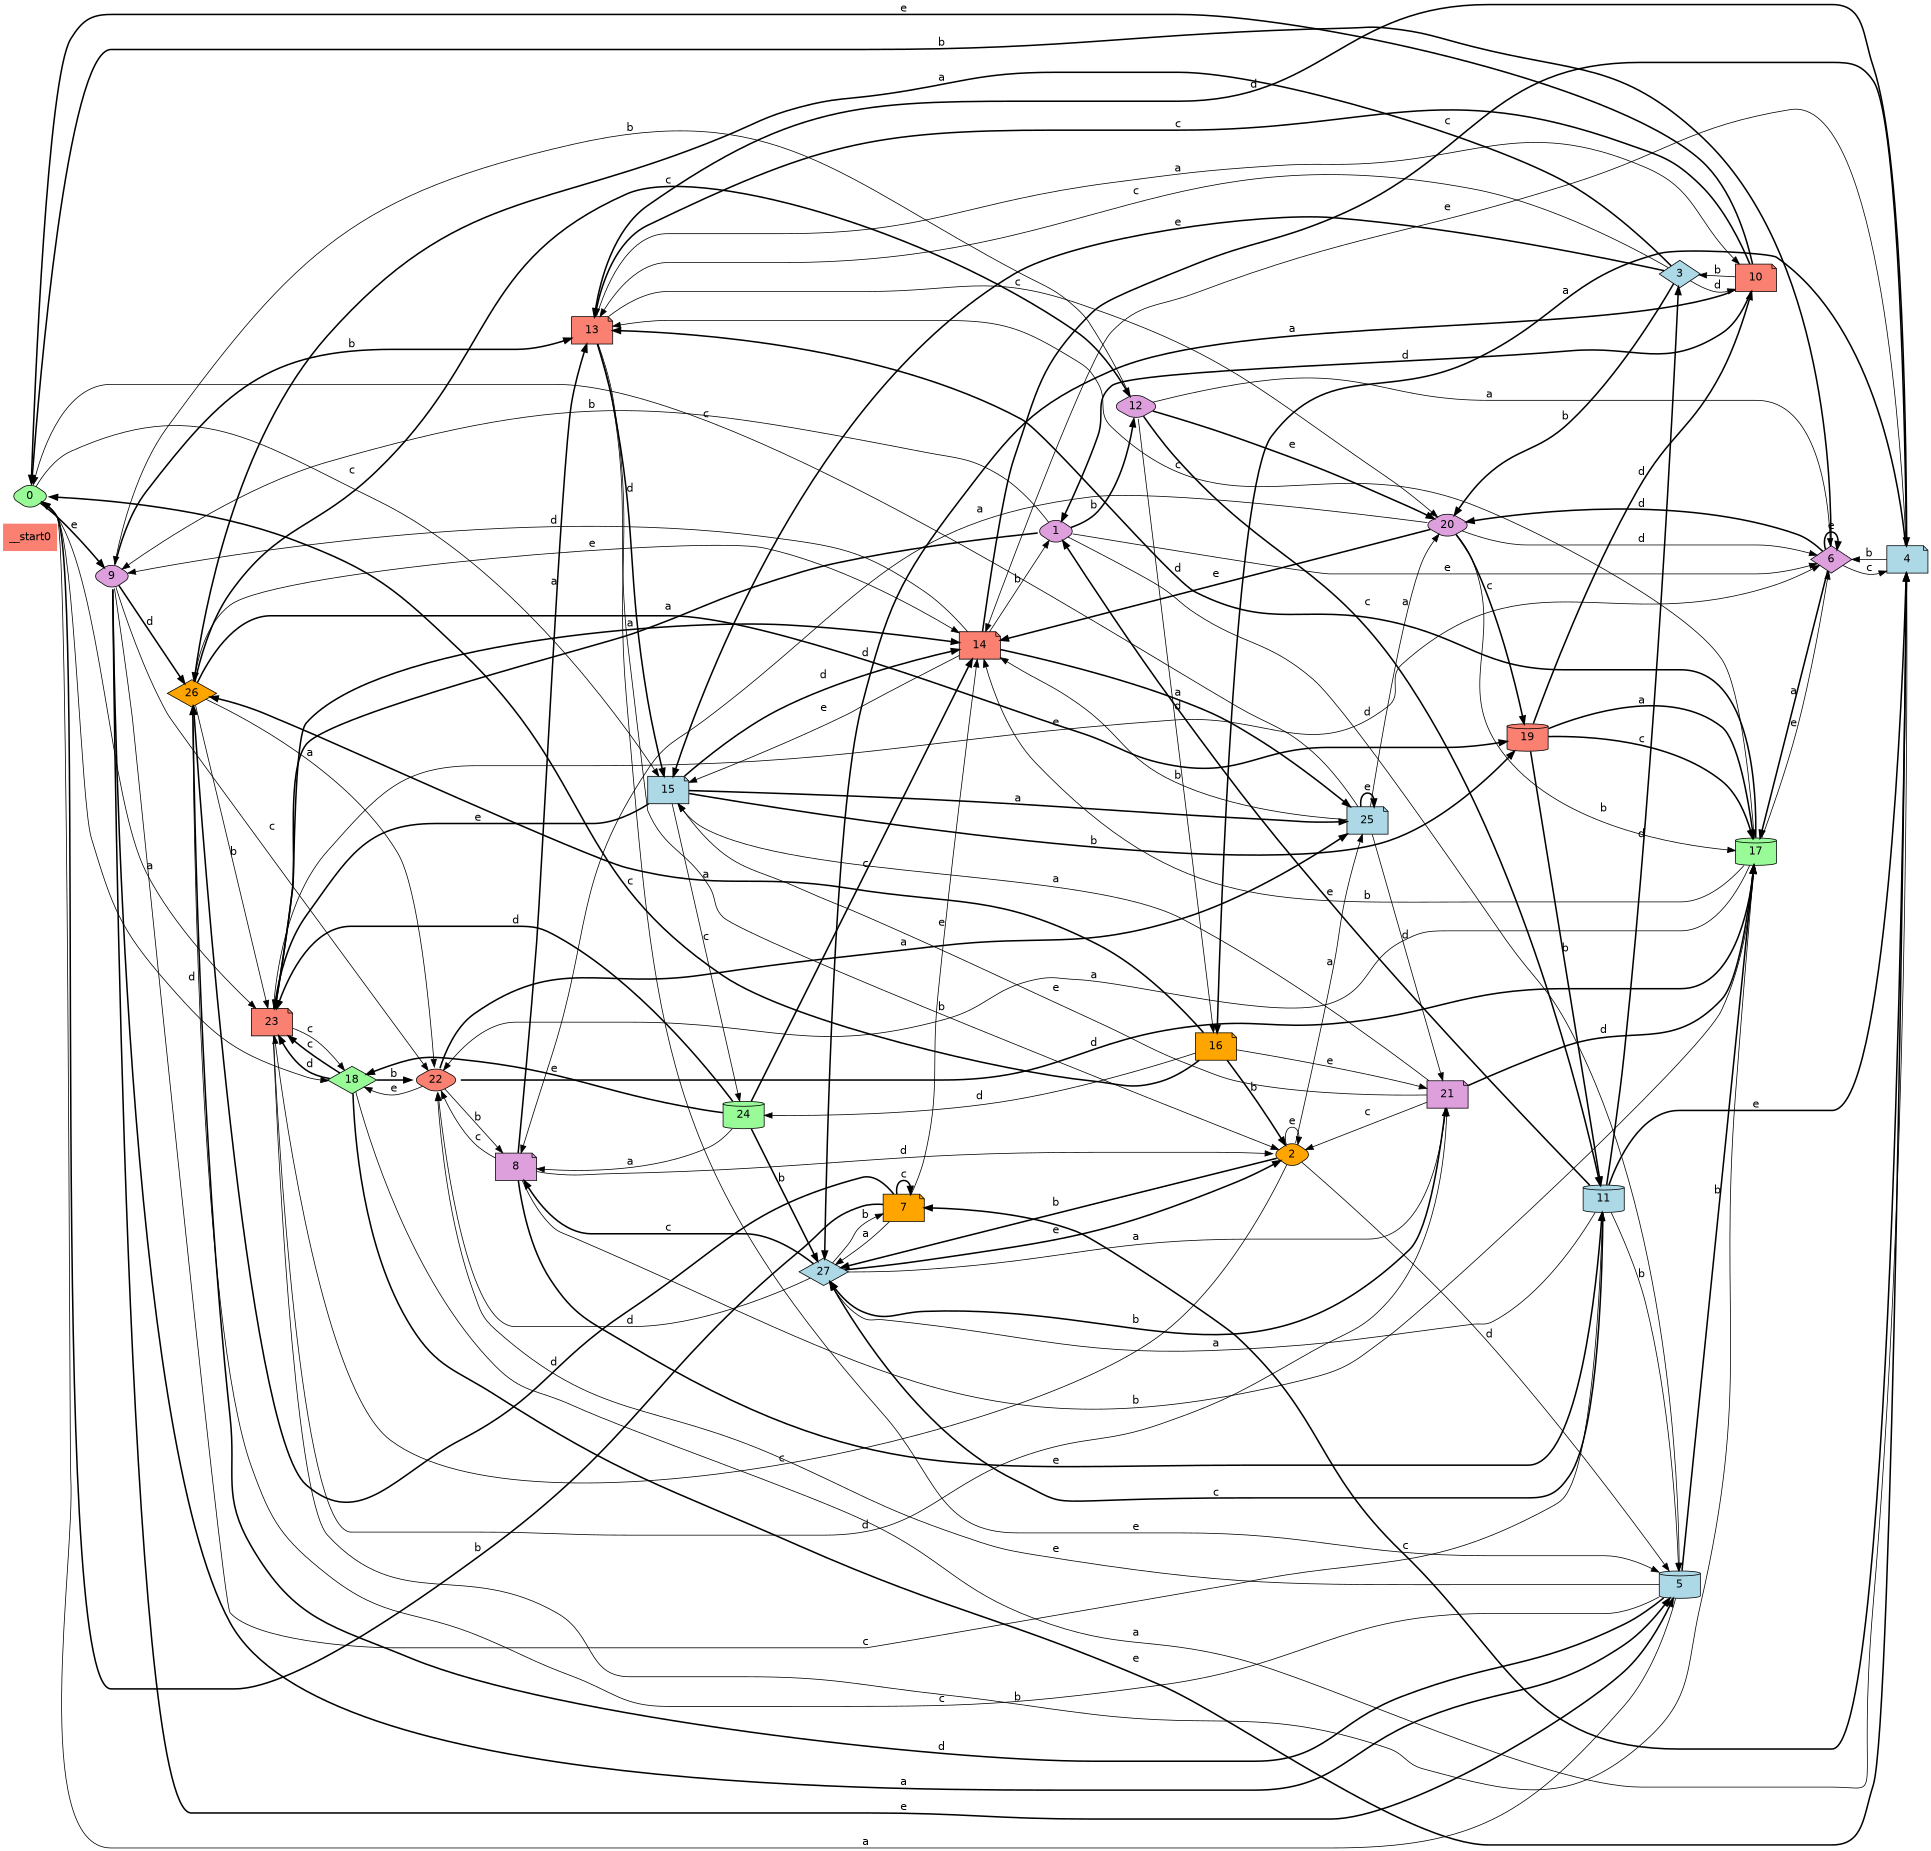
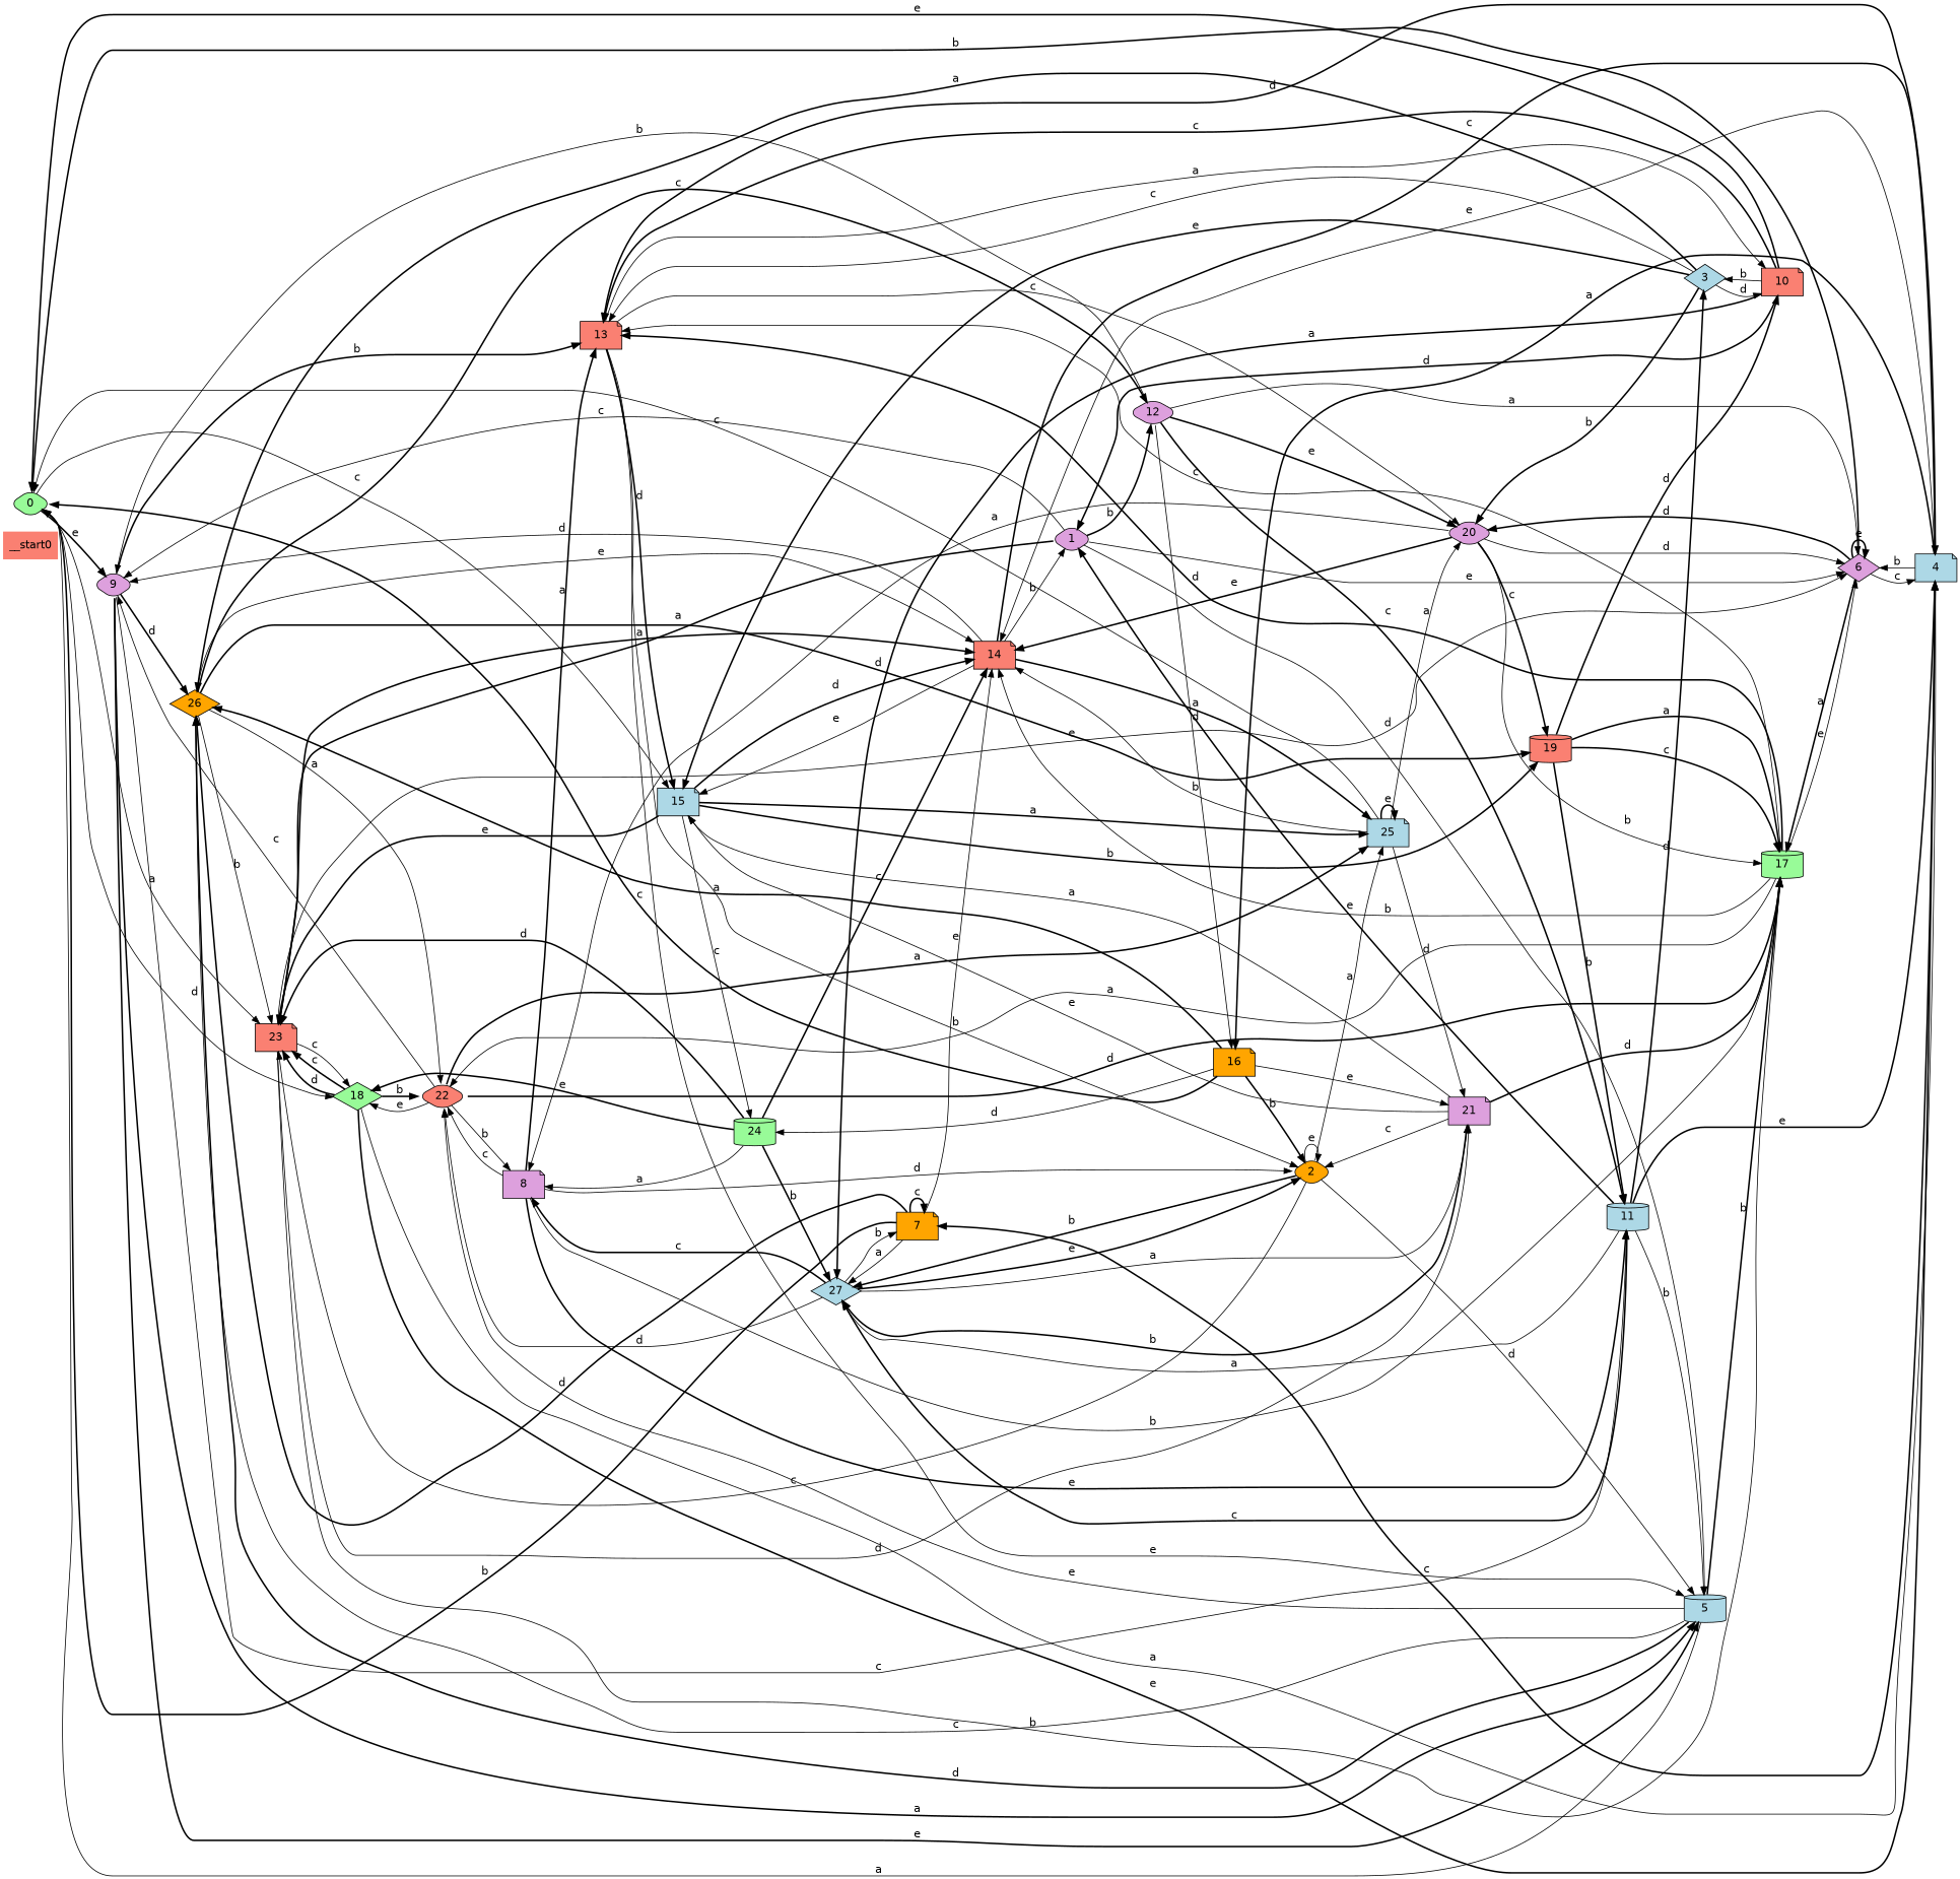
  digraph {
    fontname="DejaVu Sans"
    rankdir=LR
    node [fillcolor=salmon fontname="DejaVu Sans" shape=diamond style="rounded,filled" color=black]
    edge [fontname="DejaVu Sans" style=bold]
    __start0 [shape=none style=filled color=""]
    n2 [fillcolor=palegreen label=0]
    n3 [fillcolor=plum label=9]
    n4 [fillcolor=lightblue label=15 shape=note]
    n5 [fillcolor=palegreen label=18 style=filled]
    n6 [label=23 shape=note]
    n7 [fillcolor=orange label=26 style=filled]
    n8 [fillcolor=lightblue label=5 shape=cylinder style=filled]
    n9 [label=13 shape=note style=filled]
    n10 [fillcolor=lightblue label=11 shape=cylinder style=filled]
    n11 [fillcolor=lightblue label=25 shape=note style=filled]
    n12 [label=14 shape=note]
    n13 [label=19 shape=cylinder]
    n14 [fillcolor=palegreen label=24 shape=cylinder]
    n15 [fillcolor=lightblue label=4 shape=note]
    n16 [label=22]
    n17 [fillcolor=plum label=6 style=filled]
    n18 [fillcolor=palegreen label=17 shape=cylinder style=filled]
    n19 [fillcolor=plum label=21 shape=note]
    n20 [fillcolor=plum label=12]
    n21 [fillcolor=plum label=1]
    n22 [fillcolor=plum label=20]
    n23 [fillcolor=orange label=16 shape=note]
    n24 [fillcolor=orange label=2]
    n25 [fillcolor=lightblue label=27 style=filled]
    n26 [fillcolor=orange label=7 shape=note style=filled]
    n27 [fillcolor=plum label=8 shape=note]
    n28 [fillcolor=lightblue label=3 style=filled]
    n29 [label=10 shape=note]
    n2 -> n3 [label=e]
    n2 -> n4 [label=c style=solid]
    n2 -> n5 [label=d style=solid]
    n2 -> n6 [label=a style=solid]
    n3 -> n7 [label=d]
    n3 -> n8 [label=a]
    n3 -> n8 [label=e]
    n3 -> n9 [label=b]
    n3 -> n10 [label=c style=solid]
    n4 -> n6 [label=e]
    n4 -> n11 [label=a]
    n4 -> n12 [label=d]
    n4 -> n13 [label=b]
    n4 -> n14 [label=c style=solid]
    n5 -> n6 [label=c]
    n5 -> n6 [label=d]
    n5 -> n15 [label=a style=solid]
    n5 -> n15 [label=e]
    n5 -> n16 [label=b]
    n6 -> n5 [label=c style=solid]
    n6 -> n12 [label=a]
    n6 -> n17 [label=e style=solid]
    n6 -> n18 [label=b style=solid]
    n6 -> n19 [label=d style=solid]
    n7 -> n6 [label=b style=solid]
    n7 -> n12 [label=e style=solid]
    n7 -> n13 [label=d]
    n7 -> n16 [label=a style=solid]
    n7 -> n20 [label=c]
    n8 -> n2 [label=a style=solid]
    n8 -> n7 [label=c style=solid]
    n8 -> n7 [label=d]
    n8 -> n16 [label=e style=solid]
    n8 -> n18 [label=b]
    n9 -> n4 [label=d]
    n9 -> n8 [label=e style=solid]
    n9 -> n22 [label=c style=solid]
    n9 -> n24 [label=b style=solid]
    n9 -> n29 [label=a style=solid]
    n10 -> n8 [label=b style=solid]
    n10 -> n15 [label=e]
    n10 -> n21 [label=e]
    n10 -> n25 [label=a style=solid]
    n10 -> n25 [label=c]
    n10 -> n28 [label=d]
    n11 -> n2 [label=c style=solid]
    n11 -> n11 [label=e]
    n11 -> n12 [label=b style=solid]
    n11 -> n19 [label=d style=solid]
    n11 -> n22 [label=a style=solid]
    n12 -> n3 [label=d style=solid]
    n12 -> n4 [label=e style=solid]
    n12 -> n11 [label=a]
    n12 -> n15 [label=c]
    n12 -> n21 [label=b style=solid]
    n13 -> n10 [label=b]
    n13 -> n18 [label=a]
    n13 -> n18 [label=c]
    n13 -> n29 [label=d]
    n14 -> n5 [label=e]
    n14 -> n6 [label=d]
    n14 -> n12 [label=c]
    n14 -> n25 [label=b]
    n14 -> n27 [label=a style=solid]
    n15 -> n9 [label=d]
    n15 -> n12 [label=e style=solid]
    n15 -> n17 [label=b style=solid]
    n15 -> n23 [label=a]
    n15 -> n26 [label=c]
-   n3 -> n16 [label=c style=solid]
+   n16 -> n3 [label=c style=solid]
    n16 -> n5 [label=e style=solid]
    n16 -> n11 [label=a]
    n16 -> n18 [label=d]
    n16 -> n27 [label=b style=solid]
    n17 -> n2 [label=b]
    n17 -> n15 [label=c style=solid]
    n17 -> n17 [label=e]
    n17 -> n18 [label=a]
    n17 -> n22 [label=d]
    n18 -> n9 [label=c style=solid]
    n18 -> n9 [label=d]
    n18 -> n12 [label=b style=solid]
    n18 -> n16 [label=a style=solid]
    n18 -> n17 [label=e style=solid]
    n19 -> n4 [label=a style=solid]
    n19 -> n4 [label=e style=solid]
    n19 -> n18 [label=d]
    n19 -> n24 [label=c style=solid]
    n19 -> n25 [label=b]
    n20 -> n3 [label=b style=solid]
    n20 -> n10 [label=c]
    n20 -> n17 [label=a style=solid]
    n20 -> n22 [label=e]
    n20 -> n23 [label=d style=solid]
-   n21 -> n3 [label=b style=solid]
+   n21 -> n3 [label=c style=solid]
    n21 -> n6 [label=a]
    n21 -> n8 [label=d style=solid]
    n21 -> n17 [label=e style=solid]
    n21 -> n20 [label=b]
    n22 -> n12 [label=e]
    n22 -> n13 [label=c]
    n22 -> n17 [label=d style=solid]
    n22 -> n18 [label=b style=solid]
    n22 -> n27 [label=a style=solid]
    n23 -> n2 [label=c]
    n23 -> n7 [label=a]
    n23 -> n14 [label=d style=solid]
    n23 -> n19 [label=e style=solid]
    n23 -> n24 [label=b]
    n24 -> n6 [label=c style=solid]
    n24 -> n8 [label=d style=solid]
    n24 -> n11 [label=a style=solid]
    n24 -> n24 [label=e style=solid]
    n24 -> n25 [label=b]
    n25 -> n16 [label=d style=solid]
    n25 -> n19 [label=a style=solid]
    n25 -> n24 [label=e]
    n25 -> n26 [label=b style=solid]
    n25 -> n27 [label=c]
    n26 -> n2 [label=b]
    n26 -> n7 [label=d]
    n26 -> n12 [label=e style=solid]
    n26 -> n25 [label=a style=solid]
    n26 -> n26 [label=c]
    n27 -> n9 [label=a]
    n27 -> n10 [label=e]
    n27 -> n16 [label=c style=solid]
    n27 -> n18 [label=b style=solid]
    n27 -> n24 [label=d style=solid]
    n28 -> n4 [label=e]
    n28 -> n7 [label=a]
    n28 -> n9 [label=c style=solid]
    n28 -> n22 [label=b]
    n28 -> n29 [label=d style=solid]
    n29 -> n2 [label=e]
    n29 -> n9 [label=c]
    n29 -> n21 [label=d]
    n29 -> n25 [label=a]
    n29 -> n28 [label=b style=solid]
  }
